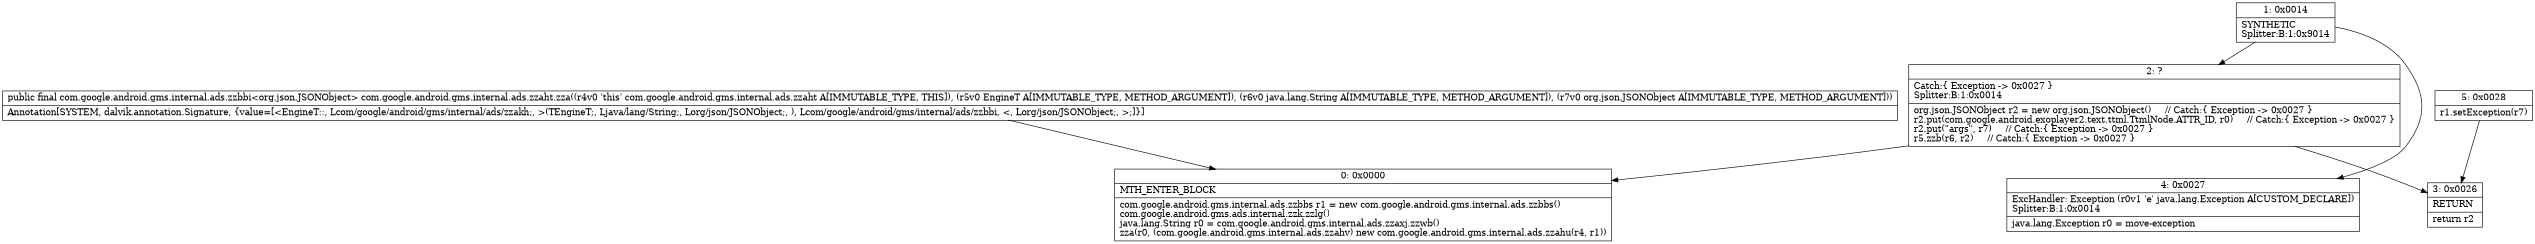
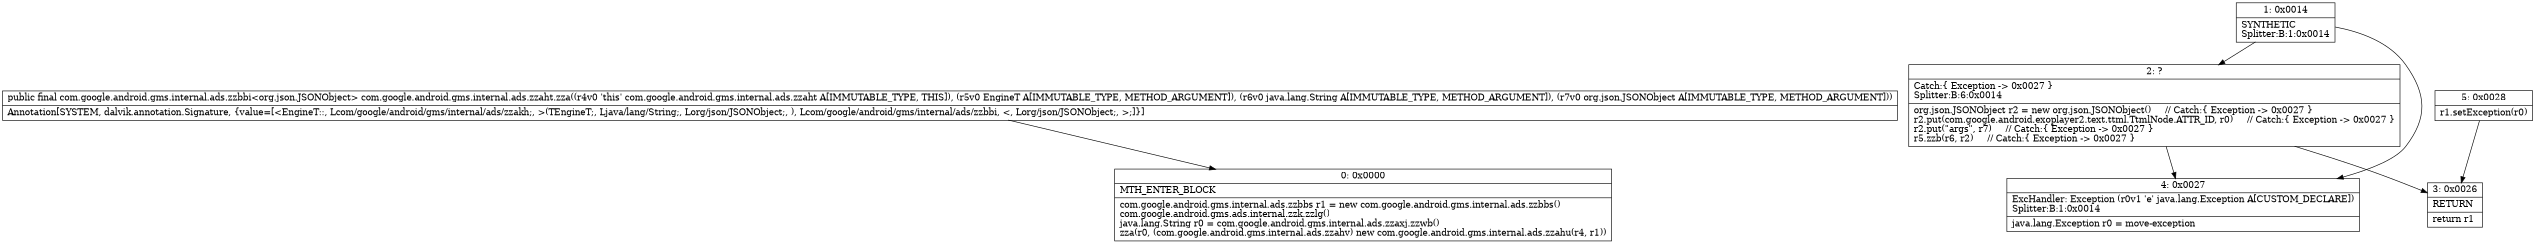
  digraph {
    node [shape=record]
    n1 [label="{0\:\ 0x0000|MTH_ENTER_BLOCK\l|com.google.android.gms.internal.ads.zzbbs r1 = new com.google.android.gms.internal.ads.zzbbs()\lcom.google.android.gms.ads.internal.zzk.zzlg()\ljava.lang.String r0 = com.google.android.gms.internal.ads.zzaxj.zzwb()\lzza(r0, (com.google.android.gms.internal.ads.zzahv) new com.google.android.gms.internal.ads.zzahu(r4, r1))\l}"]
-   n2 [label="{1\:\ 0x0014|SYNTHETIC\lSplitter:B:1:0x9014\l}"]
-   n3 [label="{2\:\ ?|Catch:\{ Exception \-\> 0x0027 \}\lSplitter:B:1:0x0014\l|org.json.JSONObject r2 = new org.json.JSONObject()     \/\/ Catch:\{ Exception \-\> 0x0027 \}\lr2.put(com.google.android.exoplayer2.text.ttml.TtmlNode.ATTR_ID, r0)     \/\/ Catch:\{ Exception \-\> 0x0027 \}\lr2.put(\"args\", r7)     \/\/ Catch:\{ Exception \-\> 0x0027 \}\lr5.zzb(r6, r2)     \/\/ Catch:\{ Exception \-\> 0x0027 \}\l}"]
+   n2 [label="{1\:\ 0x0014|SYNTHETIC\lSplitter:B:1:0x0014\l}"]
+   n3 [label="{2\:\ ?|Catch:\{ Exception \-\> 0x0027 \}\lSplitter:B:6:0x0014\l|org.json.JSONObject r2 = new org.json.JSONObject()     \/\/ Catch:\{ Exception \-\> 0x0027 \}\lr2.put(com.google.android.exoplayer2.text.ttml.TtmlNode.ATTR_ID, r0)     \/\/ Catch:\{ Exception \-\> 0x0027 \}\lr2.put(\"args\", r7)     \/\/ Catch:\{ Exception \-\> 0x0027 \}\lr5.zzb(r6, r2)     \/\/ Catch:\{ Exception \-\> 0x0027 \}\l}"]
    n4 [label="{4\:\ 0x0027|ExcHandler: Exception (r0v1 'e' java.lang.Exception A[CUSTOM_DECLARE])\lSplitter:B:1:0x0014\l|java.lang.Exception r0 = move\-exception\l}"]
-   n5 [label="{3\:\ 0x0026|RETURN\l|return r2\l}"]
-   n6 [label="{5\:\ 0x0028|r1.setException(r7)\l}"]
+   n5 [label="{3\:\ 0x0026|RETURN\l|return r1\l}"]
+   n6 [label="{5\:\ 0x0028|r1.setException(r0)\l}"]
    n7 [label="{public final com.google.android.gms.internal.ads.zzbbi\<org.json.JSONObject\> com.google.android.gms.internal.ads.zzaht.zza((r4v0 'this' com.google.android.gms.internal.ads.zzaht A[IMMUTABLE_TYPE, THIS]), (r5v0 EngineT A[IMMUTABLE_TYPE, METHOD_ARGUMENT]), (r6v0 java.lang.String A[IMMUTABLE_TYPE, METHOD_ARGUMENT]), (r7v0 org.json.JSONObject A[IMMUTABLE_TYPE, METHOD_ARGUMENT]))  | Annotation[SYSTEM, dalvik.annotation.Signature, \{value=[\<EngineT::, Lcom\/google\/android\/gms\/internal\/ads\/zzakh;, \>(TEngineT;, Ljava\/lang\/String;, Lorg\/json\/JSONObject;, ), Lcom\/google\/android\/gms\/internal\/ads\/zzbbi, \<, Lorg\/json\/JSONObject;, \>;]\}]\l}"]
    n2 -> n3
    n2 -> n4
-   n3 -> n1
+   n3 -> n4
    n3 -> n5
    n6 -> n5
    n7 -> n1
  }
